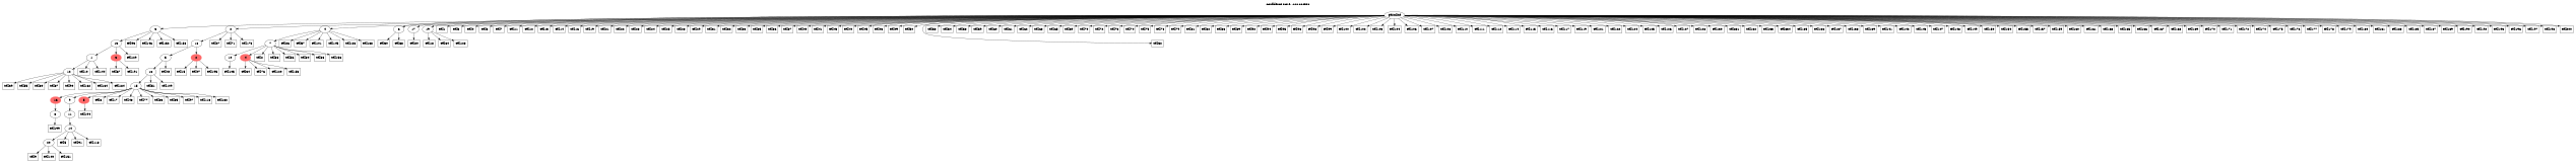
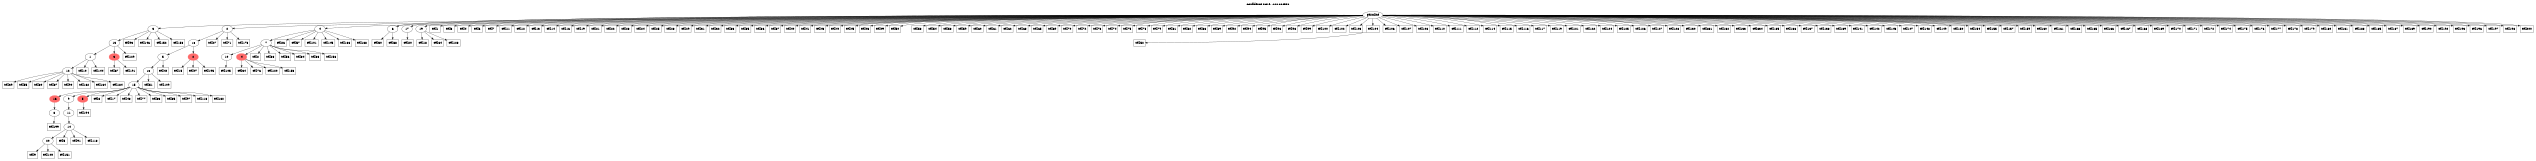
  digraph {
    label="Confidence score: -220.804958"
    labelloc=t
    node [shape=box]
    n1 [label=1 shape=""]
    n2 [label=12 shape=""]
    cell10
    cell144
    cell39
    cell55
    cell80
    cell87
    cell90
    cell162
    cell164
    cell184
    n13 [label=13 shape=""]
    n14 [color=indianred1 label=3 style=filled shape=""]
    cell129
    cell67
    cell191
    n18 [label=3 shape=""]
    cell93
    cell146
    cell152
    cell158
    n23 [color=indianred1 label=16 style=filled shape=""]
    n24 [label=8 shape=""]
    cell199
    n26 [label=14 shape=""]
    n27 [label=20 shape=""]
    cell5
    cell91
    cell118
    cell9
    cell140
    cell151
    n34 [label=11 shape=""]
    n35 [label=9 shape=""]
    n36 [label=15 shape=""]
    n37 [color=indianred1 label=5 style=filled shape=""]
    cell8
    cell17
    cell48
    cell77
    cell83
    cell85
    cell97
    cell113
    cell182
    cell194
    n48 [label=18 shape=""]
    cell51
    cell109
    n51 [label=5 shape=""]
    cell42
    n53 [label=16 shape=""]
    n54 [color=indianred1 label=2 style=filled shape=""]
    cell15
    cell47
    cell195
    n58 [label=2 shape=""]
    cell27
    cell71
    cell173
    n62 [label=7 shape=""]
    n63 [label=10 shape=""]
    n64 [color=indianred1 label=4 style=filled shape=""]
    cell2
    cell38
    cell56
    cell84
    cell88
    cell156
    cell105
    cell34
    cell76
    cell120
    cell153
    n76 [label=4 shape=""]
    cell26
    cell57
    cell101
    cell145
    cell186
    cell188
    n83 [label=germline shape=""]
    n84 [label=6 shape=""]
    n85 [label=17 shape=""]
    n86 [label=19 shape=""]
    cell1
    cell3
    cell4
    cell6
    cell7
    cell11
    cell12
    cell13
    cell14
    cell16
    cell19
    cell21
    cell22
    cell23
    cell24
    cell25
    cell28
    cell29
    cell31
    cell32
    cell33
    cell35
    cell36
    cell37
    cell40
    cell41
    cell43
    cell44
    cell45
    cell46
    cell49
    cell50
    cell52
    cell53
    cell54
    cell58
    cell59
    cell60
    cell61
    cell62
    cell63
    cell65
    cell69
    cell70
    cell72
    cell73
    cell74
    cell75
    cell78
    cell79
    cell81
    cell82
    cell86
    cell89
    cell92
    cell94
    cell95
    cell96
    cell98
    cell99
    cell100
    cell102
    cell103
    cell104
    cell106
    cell107
    cell108
    cell110
    cell111
    cell112
    cell114
    cell115
    cell116
    cell117
    cell119
    cell121
    cell122
    cell124
    cell125
    cell126
    cell127
    cell128
    cell130
    n170 [label=cell831]
    cell132
    cell133
    n173 [label=cell834]
    cell135
    cell136
    cell137
    cell138
    cell139
    cell141
    cell142
    cell143
    cell147
    cell148
    cell149
    cell150
    cell154
    cell155
    cell157
    cell159
    cell160
    cell161
    cell163
    cell165
    cell166
    cell167
    cell168
    cell169
    cell170
    cell171
    cell172
    cell174
    cell175
    cell176
    cell177
    cell178
    cell179
    cell180
    cell181
    cell183
    cell185
    cell187
    cell189
    cell190
    cell192
    cell193
    cell196
    cell197
    cell198
    cell200
    cell30
    cell68
    cell20
    cell18
    cell64
    cell123
    n1 -> n2
    n1 -> cell10
    n1 -> cell144
    n2 -> cell39
    n2 -> cell55
    n2 -> cell80
    n2 -> cell87
    n2 -> cell90
    n2 -> cell162
    n2 -> cell164
    n2 -> cell184
    n13 -> n1
    n13 -> n14
    n13 -> cell129
    n14 -> cell67
    n14 -> cell191
    n18 -> n13
    n18 -> cell93
    n18 -> cell146
    n18 -> cell152
    n18 -> cell158
    n23 -> n24
    n24 -> cell199
    n26 -> n27
    n26 -> cell5
    n26 -> cell91
    n26 -> cell118
    n27 -> cell9
    n27 -> cell140
    n27 -> cell151
    n34 -> n26
    n35 -> n34
    n36 -> n23
    n36 -> n35
    n36 -> n37
    n36 -> cell8
    n36 -> cell17
    n36 -> cell48
    n36 -> cell77
    n36 -> cell83
    n36 -> cell85
    n36 -> cell97
    n36 -> cell113
    n36 -> cell182
    n37 -> cell194
    n48 -> n36
    n48 -> cell51
    n48 -> cell109
    n51 -> n48
    n51 -> cell42
    n53 -> n51
    n53 -> n54
    n54 -> cell15
    n54 -> cell47
    n54 -> cell195
    n58 -> n53
    n58 -> cell27
    n58 -> cell71
    n58 -> cell173
    n62 -> n63
    n62 -> n64
    n62 -> cell2
    n62 -> cell38
    n62 -> cell56
    n62 -> cell84
    n62 -> cell88
    n62 -> cell156
    n63 -> cell105
    n64 -> cell34
    n64 -> cell76
    n64 -> cell120
    n64 -> cell153
    n76 -> n62
    n76 -> cell26
    n76 -> cell57
    n76 -> cell101
    n76 -> cell145
    n76 -> cell186
    n76 -> cell188
    n83 -> n18
    n83 -> n58
    n83 -> n76
    n83 -> n84
    n83 -> n85
    n83 -> n86
    n83 -> cell1
    n83 -> cell3
    n83 -> cell4
    n83 -> cell6
    n83 -> cell7
    n83 -> cell11
    n83 -> cell12
    n83 -> cell13
    n83 -> cell14
    n83 -> cell16
    n83 -> cell19
    n83 -> cell21
    n83 -> cell22
    n83 -> cell23
    n83 -> cell24
    n83 -> cell25
    n83 -> cell28
    n83 -> cell29
    n83 -> cell31
    n83 -> cell32
    n83 -> cell33
    n83 -> cell35
    n83 -> cell36
    n83 -> cell37
    n83 -> cell40
    n83 -> cell41
    n83 -> cell43
    n83 -> cell44
    n83 -> cell45
    n83 -> cell46
    n83 -> cell49
    n83 -> cell50
-   n83 -> cell52
+   cell104 -> cell52
    n83 -> cell53
    n83 -> cell54
    n83 -> cell58
    n83 -> cell59
    n83 -> cell60
    n83 -> cell61
    n83 -> cell62
    n83 -> cell63
    n83 -> cell65
    n83 -> cell69
    n83 -> cell70
    n83 -> cell72
    n83 -> cell73
    n83 -> cell74
    n83 -> cell75
    n83 -> cell78
    n83 -> cell79
    n83 -> cell81
    n83 -> cell82
    n83 -> cell86
    n83 -> cell89
    n83 -> cell92
    n83 -> cell94
    n83 -> cell95
    n83 -> cell96
    n83 -> cell98
    n83 -> cell99
    n83 -> cell100
    n83 -> cell102
    n83 -> cell103
    n83 -> cell104
    n83 -> cell106
    n83 -> cell107
    n83 -> cell108
    n83 -> cell110
    n83 -> cell111
    n83 -> cell112
    n83 -> cell114
    n83 -> cell115
    n83 -> cell116
    n83 -> cell117
    n83 -> cell119
    n83 -> cell121
    n83 -> cell122
    n83 -> cell124
    n83 -> cell125
    n83 -> cell126
    n83 -> cell127
    n83 -> cell128
    n83 -> cell130
    n83 -> n170
    n83 -> cell132
    n83 -> cell133
    n83 -> n173
    n83 -> cell135
    n83 -> cell136
    n83 -> cell137
    n83 -> cell138
    n83 -> cell139
    n83 -> cell141
    n83 -> cell142
    n83 -> cell143
    n83 -> cell147
    n83 -> cell148
    n83 -> cell149
    n83 -> cell150
    n83 -> cell154
    n83 -> cell155
    n83 -> cell157
    n83 -> cell159
    n83 -> cell160
    n83 -> cell161
    n83 -> cell163
    n83 -> cell165
    n83 -> cell166
    n83 -> cell167
    n83 -> cell168
    n83 -> cell169
    n83 -> cell170
    n83 -> cell171
    n83 -> cell172
    n83 -> cell174
    n83 -> cell175
    n83 -> cell176
    n83 -> cell177
    n83 -> cell178
    n83 -> cell179
    n83 -> cell180
    n83 -> cell181
    n83 -> cell183
    n83 -> cell185
    n83 -> cell187
    n83 -> cell189
    n83 -> cell190
    n83 -> cell192
    n83 -> cell193
    n83 -> cell196
    n83 -> cell197
    n83 -> cell198
    n83 -> cell200
    n84 -> cell30
    n84 -> cell68
    n85 -> cell20
    n86 -> cell18
    n86 -> cell64
    n86 -> cell123
  }
